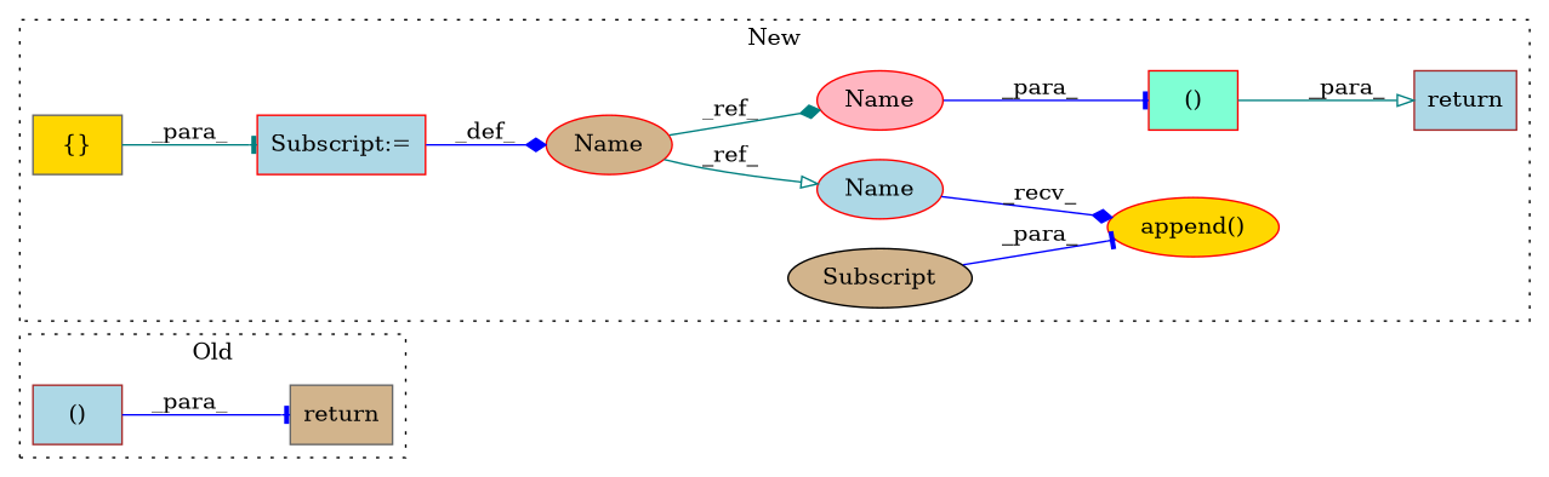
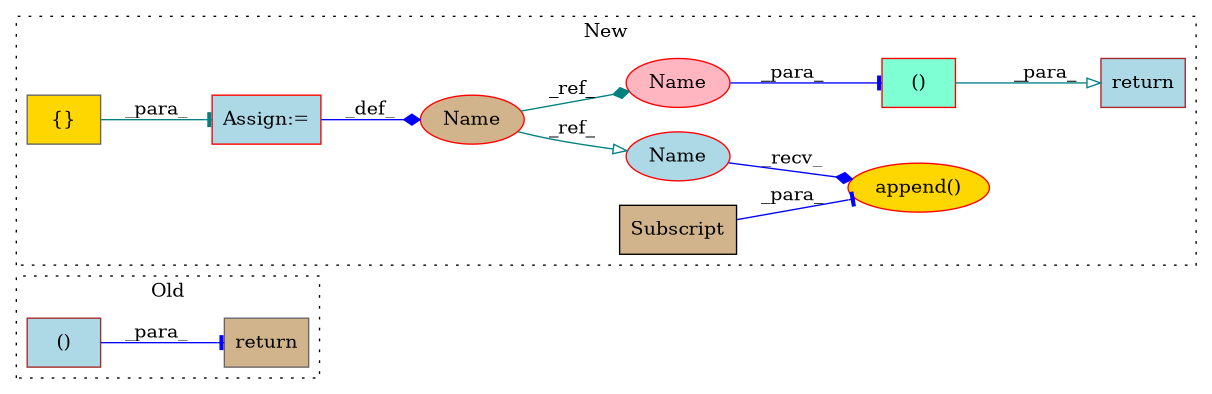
  digraph {
    rankdir=LR
    node [a=87 color=red fillcolor=lightblue l=16 shape=box style=filled]
    edge [arrowhead=tee color=blue]
    n1 [a=54 color=brown l=49 label="()" s=9050]
    n2 [a=93 color=gray40 fillcolor=tan l=7 label=return s=9022]
    n3 [a=59 color=gray40 fillcolor=gold l="2,1" label="{}" s="5591,5591"]
-   n4 [a=68 l=3 label="Subscript:=" s=5588]
+   n4 [a=68 l=3 label="Assign:=" s=5588]
    n5 [a=93 color=brown l=7 label=return s=9097]
    n6 [a=54 fillcolor=aquamarine l=67 label="()" s=9125]
    n7 [a=75 fillcolor=gold l="24,1" label="append()" s="8606,8644" shape=ellipse]
    n8 [fillcolor=tan label=Name s=5572 shape=ellipse]
-   n9 [a=63 color=black fillcolor=tan l="14,0" label=Subscript s="8630,0" shape=ellipse]
+   n9 [a=63 color=black fillcolor=tan l="14,0" label=Subscript s="8630,0"]
    n10 [label=Name s=8606 shape=ellipse]
    n11 [fillcolor=lightpink label=Name s=9153 shape=ellipse]
    subgraph cluster_1 {
      label=Old
      style=dotted
      n1
      n2
    }
    subgraph cluster_2 {
      label=New
      style=dotted
      n3
      n4
      n5
      n6
      n7
      n8
      n9
      n10
      n11
    }
    n1 -> n2 [label=_para_]
    n3 -> n4 [color=teal label=_para_]
    n4 -> n8 [arrowhead=diamond label=_def_]
    n6 -> n5 [arrowhead=onormal color=teal label=_para_]
    n8 -> n10 [arrowhead=onormal color=teal label=_ref_]
    n8 -> n11 [arrowhead=diamond color=teal label=_ref_]
    n9 -> n7 [label=_para_]
    n10 -> n7 [arrowhead=diamond label=_recv_]
    n11 -> n6 [label=_para_]
  }
